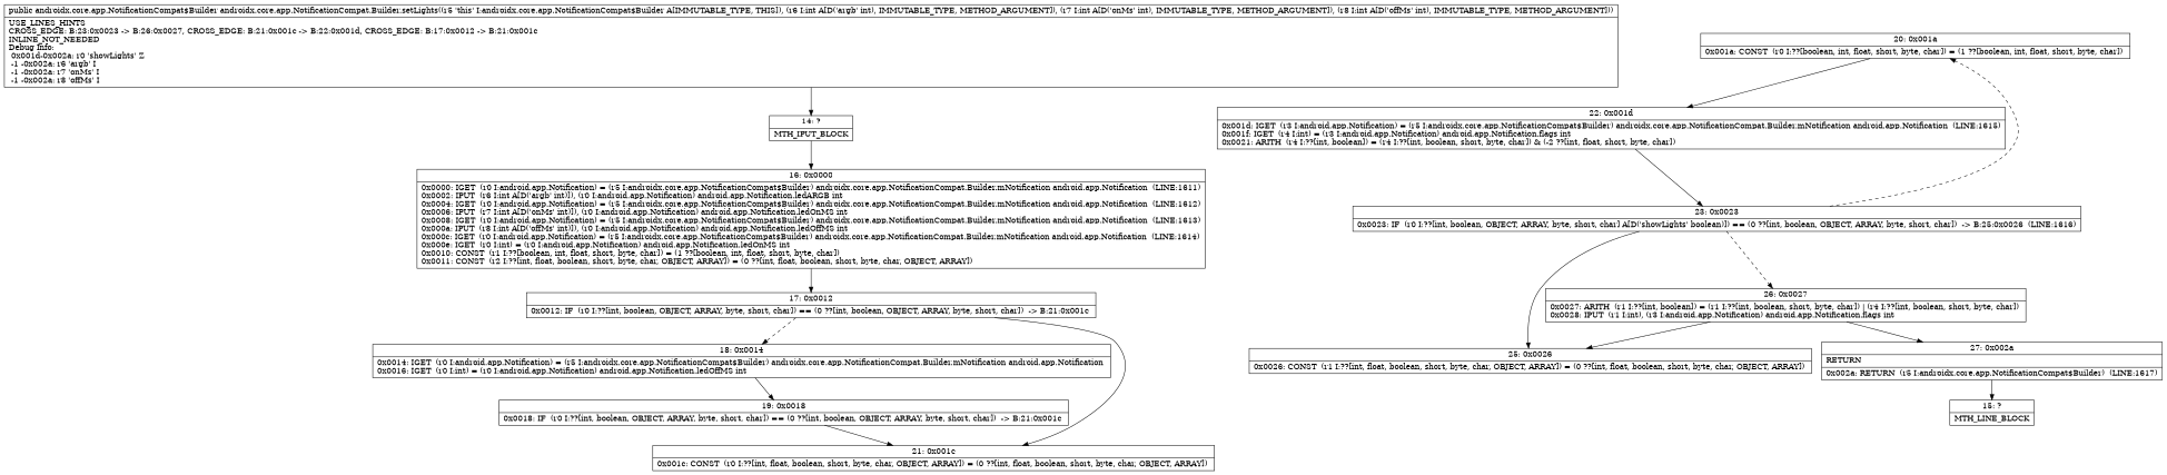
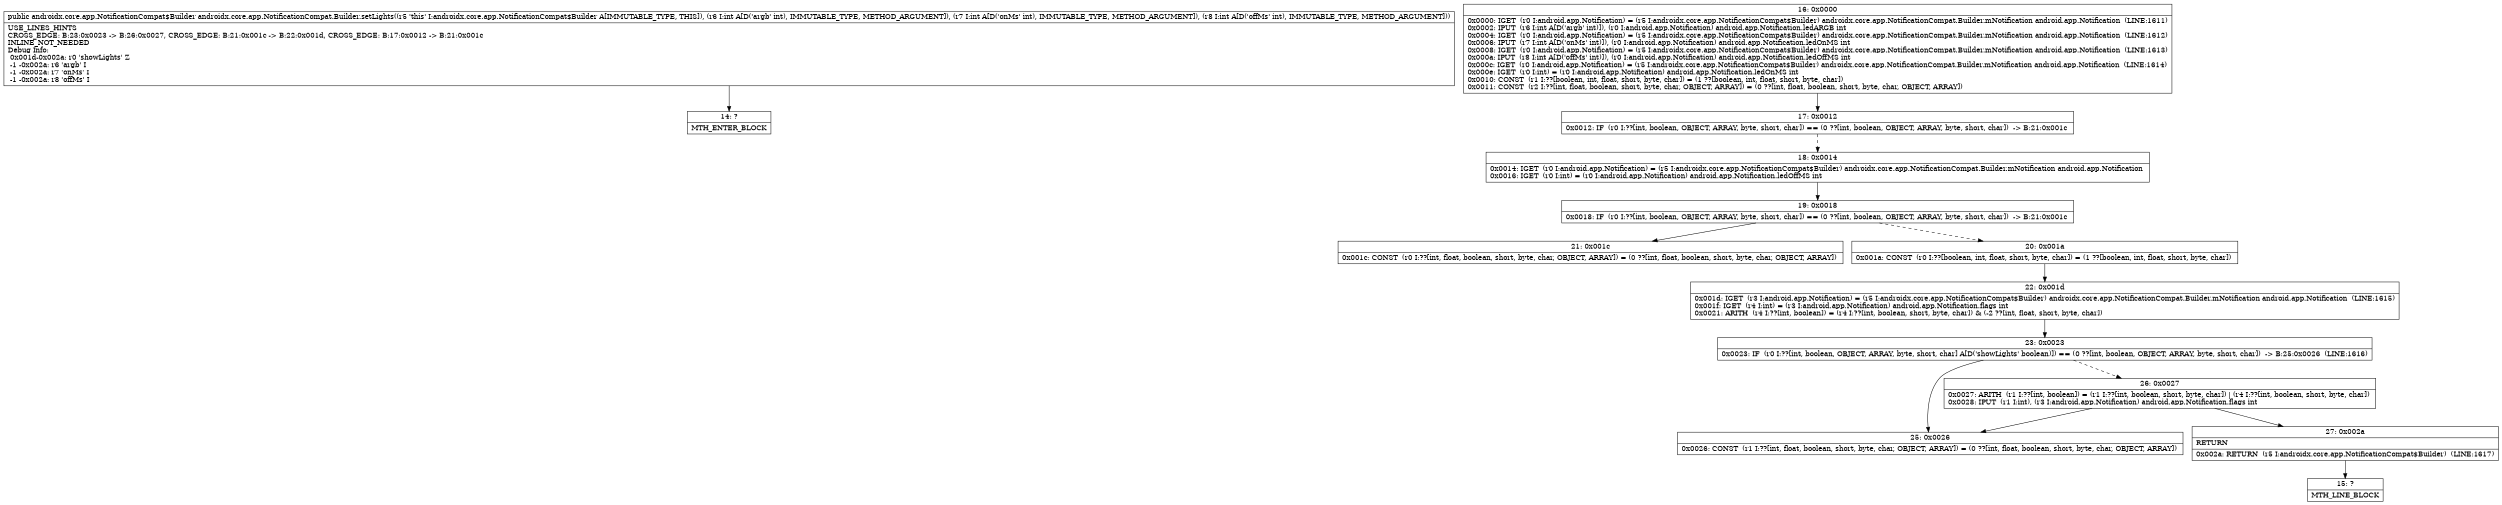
  digraph {
    node [shape=record]
-   n1 [label="{14\:\ ?|MTH_IPUT_BLOCK\l}"]
+   n1 [label="{14\:\ ?|MTH_ENTER_BLOCK\l}"]
    n2 [label="{16\:\ 0x0000|0x0000: IGET  (r0 I:android.app.Notification) = (r5 I:androidx.core.app.NotificationCompat$Builder) androidx.core.app.NotificationCompat.Builder.mNotification android.app.Notification  (LINE:1611)\l0x0002: IPUT  (r6 I:int A[D('argb' int)]), (r0 I:android.app.Notification) android.app.Notification.ledARGB int \l0x0004: IGET  (r0 I:android.app.Notification) = (r5 I:androidx.core.app.NotificationCompat$Builder) androidx.core.app.NotificationCompat.Builder.mNotification android.app.Notification  (LINE:1612)\l0x0006: IPUT  (r7 I:int A[D('onMs' int)]), (r0 I:android.app.Notification) android.app.Notification.ledOnMS int \l0x0008: IGET  (r0 I:android.app.Notification) = (r5 I:androidx.core.app.NotificationCompat$Builder) androidx.core.app.NotificationCompat.Builder.mNotification android.app.Notification  (LINE:1613)\l0x000a: IPUT  (r8 I:int A[D('offMs' int)]), (r0 I:android.app.Notification) android.app.Notification.ledOffMS int \l0x000c: IGET  (r0 I:android.app.Notification) = (r5 I:androidx.core.app.NotificationCompat$Builder) androidx.core.app.NotificationCompat.Builder.mNotification android.app.Notification  (LINE:1614)\l0x000e: IGET  (r0 I:int) = (r0 I:android.app.Notification) android.app.Notification.ledOnMS int \l0x0010: CONST  (r1 I:??[boolean, int, float, short, byte, char]) = (1 ??[boolean, int, float, short, byte, char]) \l0x0011: CONST  (r2 I:??[int, float, boolean, short, byte, char, OBJECT, ARRAY]) = (0 ??[int, float, boolean, short, byte, char, OBJECT, ARRAY]) \l}"]
    n3 [label="{17\:\ 0x0012|0x0012: IF  (r0 I:??[int, boolean, OBJECT, ARRAY, byte, short, char]) == (0 ??[int, boolean, OBJECT, ARRAY, byte, short, char])  \-\> B:21:0x001c \l}"]
    n4 [label="{18\:\ 0x0014|0x0014: IGET  (r0 I:android.app.Notification) = (r5 I:androidx.core.app.NotificationCompat$Builder) androidx.core.app.NotificationCompat.Builder.mNotification android.app.Notification \l0x0016: IGET  (r0 I:int) = (r0 I:android.app.Notification) android.app.Notification.ledOffMS int \l}"]
    n5 [label="{21\:\ 0x001c|0x001c: CONST  (r0 I:??[int, float, boolean, short, byte, char, OBJECT, ARRAY]) = (0 ??[int, float, boolean, short, byte, char, OBJECT, ARRAY]) \l}"]
    n6 [label="{19\:\ 0x0018|0x0018: IF  (r0 I:??[int, boolean, OBJECT, ARRAY, byte, short, char]) == (0 ??[int, boolean, OBJECT, ARRAY, byte, short, char])  \-\> B:21:0x001c \l}"]
    n7 [label="{20\:\ 0x001a|0x001a: CONST  (r0 I:??[boolean, int, float, short, byte, char]) = (1 ??[boolean, int, float, short, byte, char]) \l}"]
    n8 [label="{22\:\ 0x001d|0x001d: IGET  (r3 I:android.app.Notification) = (r5 I:androidx.core.app.NotificationCompat$Builder) androidx.core.app.NotificationCompat.Builder.mNotification android.app.Notification  (LINE:1615)\l0x001f: IGET  (r4 I:int) = (r3 I:android.app.Notification) android.app.Notification.flags int \l0x0021: ARITH  (r4 I:??[int, boolean]) = (r4 I:??[int, boolean, short, byte, char]) & (\-2 ??[int, float, short, byte, char]) \l}"]
    n9 [label="{23\:\ 0x0023|0x0023: IF  (r0 I:??[int, boolean, OBJECT, ARRAY, byte, short, char] A[D('showLights' boolean)]) == (0 ??[int, boolean, OBJECT, ARRAY, byte, short, char])  \-\> B:25:0x0026  (LINE:1616)\l}"]
    n10 [label="{25\:\ 0x0026|0x0026: CONST  (r1 I:??[int, float, boolean, short, byte, char, OBJECT, ARRAY]) = (0 ??[int, float, boolean, short, byte, char, OBJECT, ARRAY]) \l}"]
    n11 [label="{26\:\ 0x0027|0x0027: ARITH  (r1 I:??[int, boolean]) = (r1 I:??[int, boolean, short, byte, char]) \| (r4 I:??[int, boolean, short, byte, char]) \l0x0028: IPUT  (r1 I:int), (r3 I:android.app.Notification) android.app.Notification.flags int \l}"]
    n12 [label="{27\:\ 0x002a|RETURN\l|0x002a: RETURN  (r5 I:androidx.core.app.NotificationCompat$Builder)  (LINE:1617)\l}"]
    n13 [label="{15\:\ ?|MTH_LINE_BLOCK\l}"]
    n14 [label="{public androidx.core.app.NotificationCompat$Builder androidx.core.app.NotificationCompat.Builder.setLights((r5 'this' I:androidx.core.app.NotificationCompat$Builder A[IMMUTABLE_TYPE, THIS]), (r6 I:int A[D('argb' int), IMMUTABLE_TYPE, METHOD_ARGUMENT]), (r7 I:int A[D('onMs' int), IMMUTABLE_TYPE, METHOD_ARGUMENT]), (r8 I:int A[D('offMs' int), IMMUTABLE_TYPE, METHOD_ARGUMENT]))  | USE_LINES_HINTS\lCROSS_EDGE: B:23:0x0023 \-\> B:26:0x0027, CROSS_EDGE: B:21:0x001c \-\> B:22:0x001d, CROSS_EDGE: B:17:0x0012 \-\> B:21:0x001c\lINLINE_NOT_NEEDED\lDebug Info:\l  0x001d\-0x002a: r0 'showLights' Z\l  \-1 \-0x002a: r6 'argb' I\l  \-1 \-0x002a: r7 'onMs' I\l  \-1 \-0x002a: r8 'offMs' I\l}"]
-   n1 -> n2
    n2 -> n3
    n3 -> n4 [style=dashed]
-   n3 -> n5
    n4 -> n6
    n6 -> n5
-   n9 -> n7 [style=dashed]
+   n6 -> n7 [style=dashed]
    n7 -> n8
    n8 -> n9
    n9 -> n10
    n9 -> n11 [style=dashed]
    n11 -> n10
    n11 -> n12
    n12 -> n13
    n14 -> n1
  }
